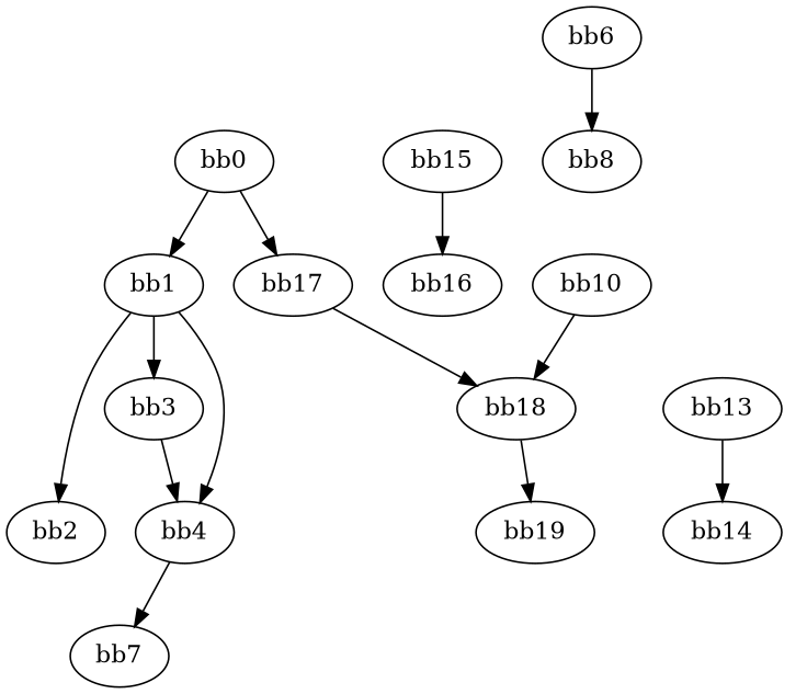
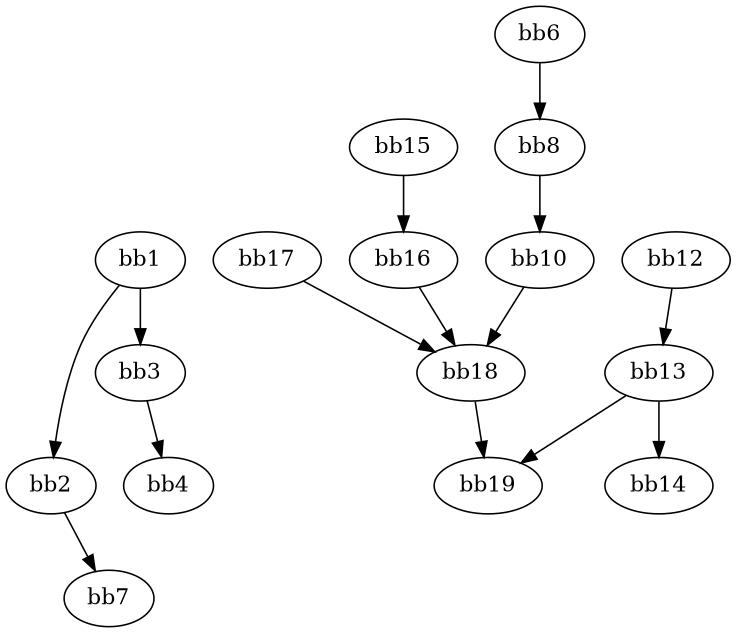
  digraph {
-   n1 [label="bb0\l"]
    n2 [label="bb1\l"]
    n3 [label="bb17\l"]
    n4 [label="bb2\l"]
    n5 [label="bb3\l"]
    n6 [label="bb4\l"]
    n7 [label="bb18\l"]
    n8 [label="bb7\l"]
    n9 [label="bb15\l"]
    n10 [label="bb16\l"]
    n11 [label="bb6\l"]
    n12 [label="bb8\l"]
    n13 [label="bb10\l"]
+   n14 [label="bb12\l"]
    n15 [label="bb13\l"]
    n16 [label="bb19\l"]
    n17 [label="bb14\l"]
-   n1 -> n2
-   n1 -> n3
    n2 -> n4
    n2 -> n5
-   n2 -> n6
    n3 -> n7
    n5 -> n6
-   n6 -> n8
+   n4 -> n8
    n7 -> n16
    n9 -> n10
+   n10 -> n7
    n11 -> n12
+   n12 -> n13
    n13 -> n7
+   n14 -> n15
+   n15 -> n16
    n15 -> n17
  }
